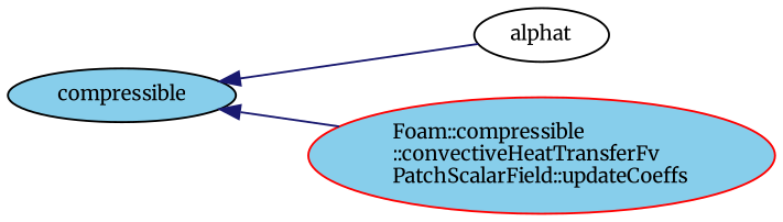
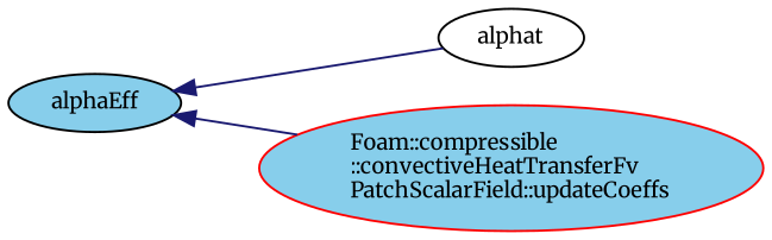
  digraph {
    rankdir=LR
    fontname=Merriweather
    node [color=black fillcolor=skyblue fontname=Merriweather fontsize=10 shape=ellipse style=filled]
    edge [color=midnightblue dir=back fontname=Merriweather fontsize=10 labelfontname=FreeSans labelfontsize=10 style=solid]
-   n1 [fontcolor=black height=0.2 label=compressible width=0.4]
+   n1 [fontcolor=black height=0.2 label=alphaEff width=0.4]
    n2 [height=0.2 label=alphat width=0.4 fillcolor=white]
    n3 [color=red height=0.2 label="Foam::compressible\l::convectiveHeatTransferFv\lPatchScalarField::updateCoeffs" width=0.4]
    n1 -> n2
    n1 -> n3
  }
